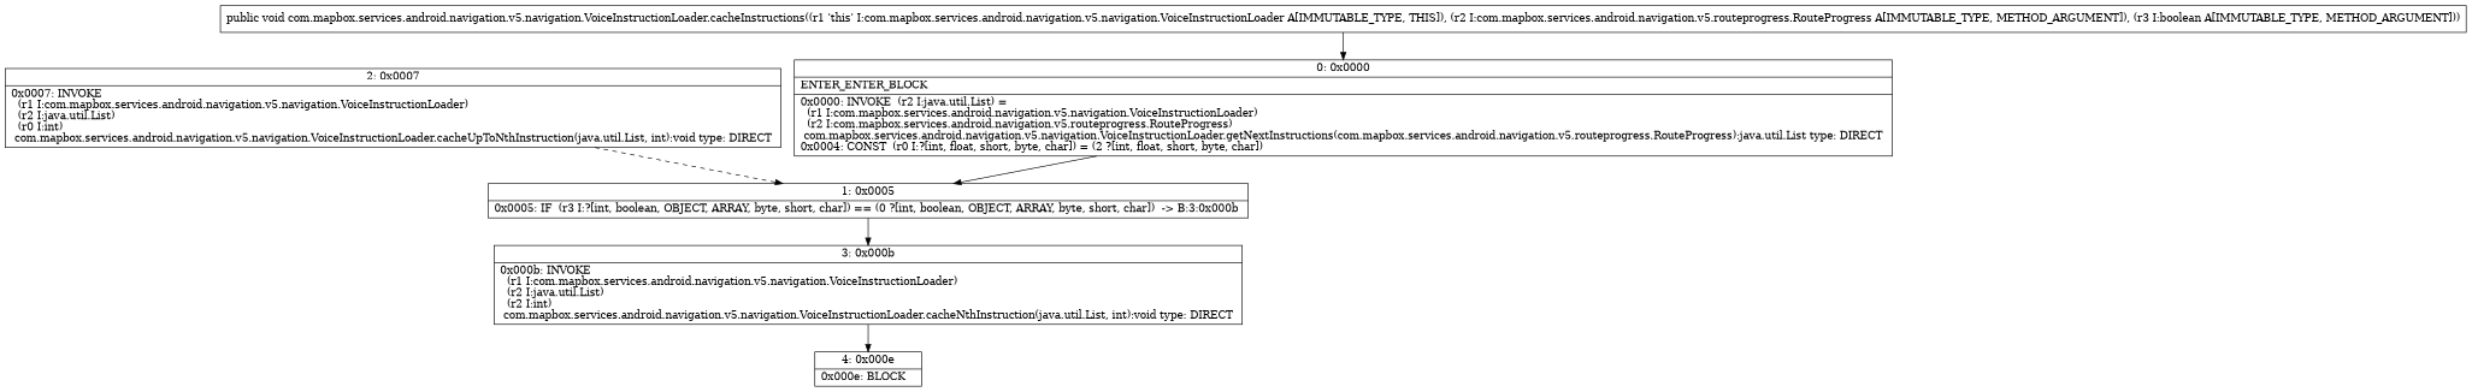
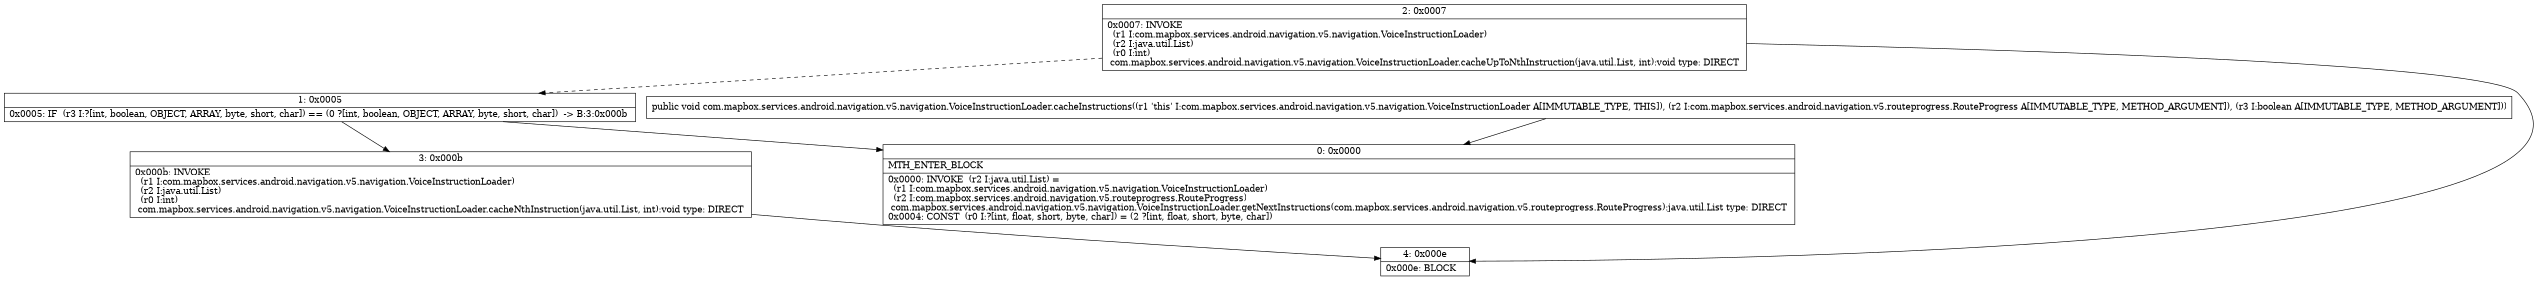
  digraph {
    node [shape=record]
-   n1 [label="{0\:\ 0x0000|ENTER_ENTER_BLOCK\l|0x0000: INVOKE  (r2 I:java.util.List) = \l  (r1 I:com.mapbox.services.android.navigation.v5.navigation.VoiceInstructionLoader)\l  (r2 I:com.mapbox.services.android.navigation.v5.routeprogress.RouteProgress)\l com.mapbox.services.android.navigation.v5.navigation.VoiceInstructionLoader.getNextInstructions(com.mapbox.services.android.navigation.v5.routeprogress.RouteProgress):java.util.List type: DIRECT \l0x0004: CONST  (r0 I:?[int, float, short, byte, char]) = (2 ?[int, float, short, byte, char]) \l}"]
+   n1 [label="{0\:\ 0x0000|MTH_ENTER_BLOCK\l|0x0000: INVOKE  (r2 I:java.util.List) = \l  (r1 I:com.mapbox.services.android.navigation.v5.navigation.VoiceInstructionLoader)\l  (r2 I:com.mapbox.services.android.navigation.v5.routeprogress.RouteProgress)\l com.mapbox.services.android.navigation.v5.navigation.VoiceInstructionLoader.getNextInstructions(com.mapbox.services.android.navigation.v5.routeprogress.RouteProgress):java.util.List type: DIRECT \l0x0004: CONST  (r0 I:?[int, float, short, byte, char]) = (2 ?[int, float, short, byte, char]) \l}"]
    n2 [label="{1\:\ 0x0005|0x0005: IF  (r3 I:?[int, boolean, OBJECT, ARRAY, byte, short, char]) == (0 ?[int, boolean, OBJECT, ARRAY, byte, short, char])  \-\> B:3:0x000b \l}"]
-   n3 [label="{3\:\ 0x000b|0x000b: INVOKE  \l  (r1 I:com.mapbox.services.android.navigation.v5.navigation.VoiceInstructionLoader)\l  (r2 I:java.util.List)\l  (r2 I:int)\l com.mapbox.services.android.navigation.v5.navigation.VoiceInstructionLoader.cacheNthInstruction(java.util.List, int):void type: DIRECT \l}"]
+   n3 [label="{3\:\ 0x000b|0x000b: INVOKE  \l  (r1 I:com.mapbox.services.android.navigation.v5.navigation.VoiceInstructionLoader)\l  (r2 I:java.util.List)\l  (r0 I:int)\l com.mapbox.services.android.navigation.v5.navigation.VoiceInstructionLoader.cacheNthInstruction(java.util.List, int):void type: DIRECT \l}"]
    n4 [label="{2\:\ 0x0007|0x0007: INVOKE  \l  (r1 I:com.mapbox.services.android.navigation.v5.navigation.VoiceInstructionLoader)\l  (r2 I:java.util.List)\l  (r0 I:int)\l com.mapbox.services.android.navigation.v5.navigation.VoiceInstructionLoader.cacheUpToNthInstruction(java.util.List, int):void type: DIRECT \l}"]
    n5 [label="{4\:\ 0x000e|0x000e: BLOCK   \l}"]
    n6 [label="{public void com.mapbox.services.android.navigation.v5.navigation.VoiceInstructionLoader.cacheInstructions((r1 'this' I:com.mapbox.services.android.navigation.v5.navigation.VoiceInstructionLoader A[IMMUTABLE_TYPE, THIS]), (r2 I:com.mapbox.services.android.navigation.v5.routeprogress.RouteProgress A[IMMUTABLE_TYPE, METHOD_ARGUMENT]), (r3 I:boolean A[IMMUTABLE_TYPE, METHOD_ARGUMENT])) }"]
-   n1 -> n2
+   n2 -> n1
    n2 -> n3
    n3 -> n5
    n4 -> n2 [style=dashed]
+   n4 -> n5
    n6 -> n1
  }
